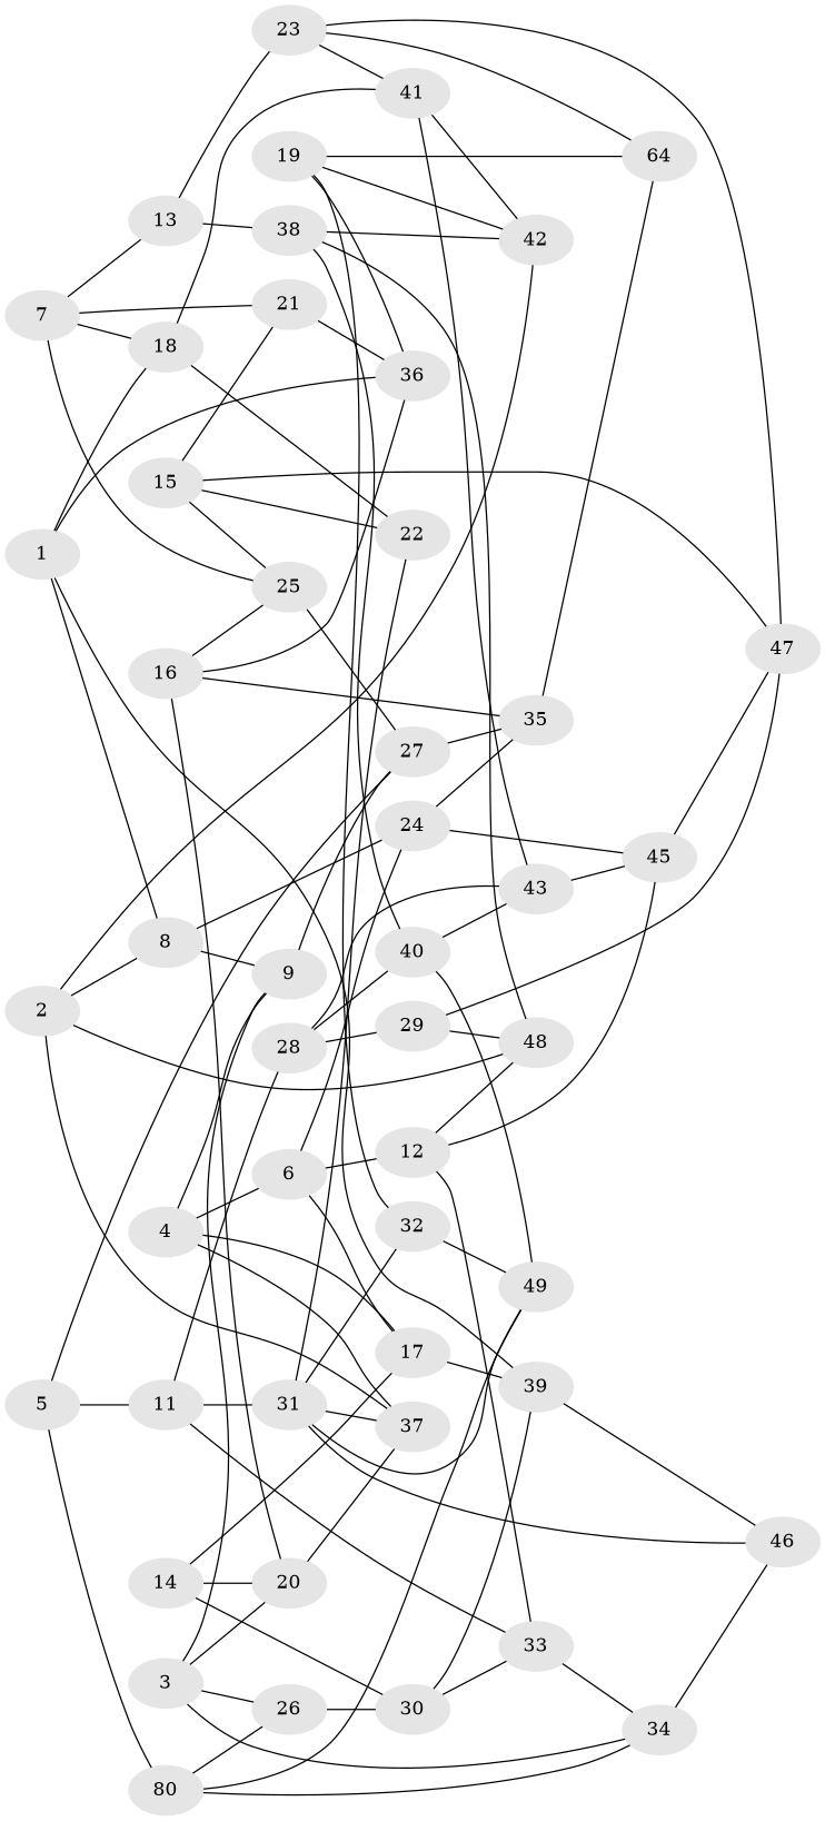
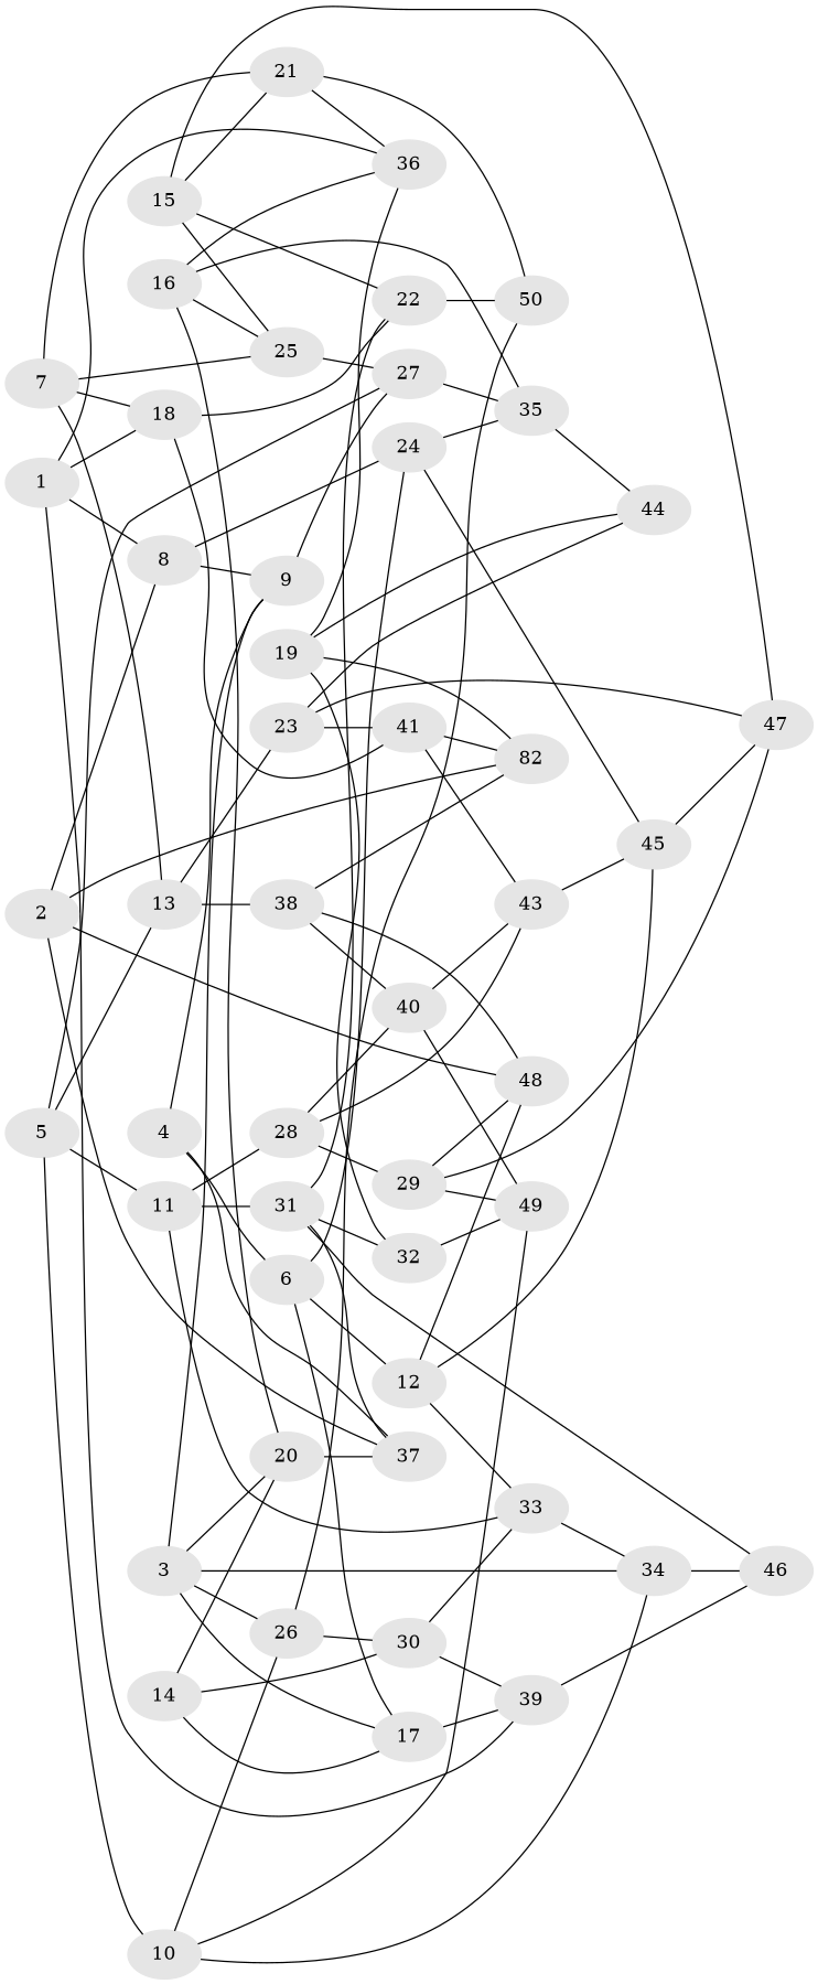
  graph {
    rankdir=LR
    node [color=gray90 style=filled]
    1
    8
    18
    36
    39
    9
    24
    22
    41
    46
    2
    37
-   42
+   42 [label=82]
    48
    3
    20
    26
    34
    27
    30
+   50
    4
    6
    17
    12
    5
-   10 [label=80]
+   10
    11
    13
    49
    28
    31
    33
    23
    38
    35
    45
    7
    21
    25
    29
    40
    43
    32
    47
-   44 [label=64]
+   44
    14
    15
    16
    19
    1 -- 8
    1 -- 18
    1 -- 36
    1 -- 39
    8 -- 9
    8 -- 24
    18 -- 22
    18 -- 41
    39 -- 46
    9 -- 27
    24 -- 35
    24 -- 45
+   22 -- 50
    41 -- 42
    41 -- 43
    2 -- 8
    2 -- 37
    2 -- 42
    2 -- 48
    3 -- 9
    3 -- 20
    3 -- 26
    3 -- 34
    20 -- 37
    26 -- 30
+   26 -- 50
    34 -- 46
    27 -- 35
    30 -- 39
    30 -- 33
    4 -- 9
    4 -- 37
    4 -- 6
-   4 -- 17
+   3 -- 17
    6 -- 24
    6 -- 17
    6 -- 12
    17 -- 39
    12 -- 48
    12 -- 33
    12 -- 45
    5 -- 27
    5 -- 10
    5 -- 11
+   5 -- 13
    10 -- 26
    10 -- 34
    10 -- 49
    11 -- 28
    11 -- 31
    11 -- 33
    13 -- 23
    13 -- 38
    28 -- 29
    28 -- 40
    28 -- 43
    31 -- 22
    31 -- 46
    31 -- 37
    31 -- 32
    33 -- 34
    23 -- 41
    23 -- 47
    23 -- 44
    38 -- 42
    38 -- 48
    38 -- 40
    35 -- 44
    45 -- 47
    7 -- 18
    7 -- 13
    7 -- 21
    7 -- 25
    21 -- 36
+   21 -- 50
    25 -- 27
    29 -- 48
-   31 -- 49
+   29 -- 49
    29 -- 47
    40 -- 49
    40 -- 43
    43 -- 45
    32 -- 49
    14 -- 20
    14 -- 30
    14 -- 17
    15 -- 22
    15 -- 21
    15 -- 25
    15 -- 47
    16 -- 36
    16 -- 20
    16 -- 35
    16 -- 25
    19 -- 36
    19 -- 42
    19 -- 32
    19 -- 44
  }
